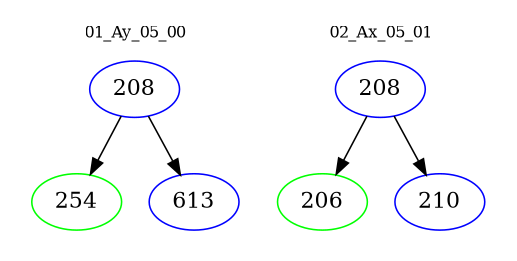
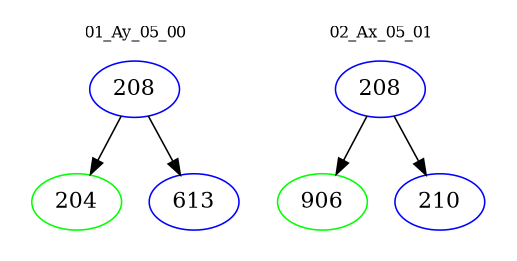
  digraph {
    node [color=blue]
    edge [color=black]
    n1 [label=208]
-   n2 [color=green label=254]
+   n2 [color=green label=204]
    n3 [label=613]
    n4 [label=208]
-   n5 [color=green label=206]
+   n5 [color=green label=906]
    n6 [label=210]
    subgraph cluster_1 {
      color=white
      fontsize=10
      label="01_Ay_05_00"
      n1
      n2
      n3
    }
    subgraph cluster_2 {
      color=white
      fontsize=10
      label="02_Ax_05_01"
      n4
      n5
      n6
    }
    n1 -> n2
    n1 -> n3
    n4 -> n5
    n4 -> n6
  }
